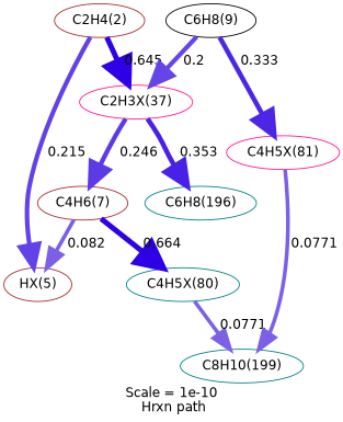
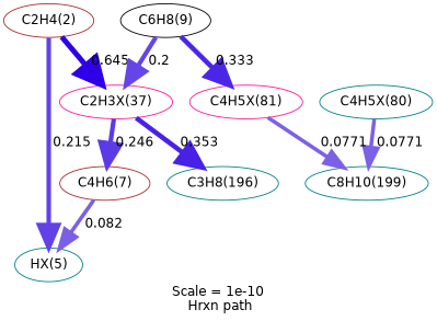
  digraph {
    fontname=Helvetica
    label="Scale = 1e-10\l Hrxn path"
    node [color=brown fontname=Helvetica]
    edge [arrowsize=2.03 color="0.7, 0.577, 0.9" fontname=Helvetica style="setlinewidth(4.07)"]
    n1 [label="C2H4(2)"]
-   n2 [label="HX(5)"]
+   n2 [color=teal label="HX(5)"]
    n3 [color=deeppink label="C2H3X(37)"]
    n4 [label="C4H6(7)"]
-   n5 [color=teal label="C6H8(196)"]
+   n5 [color=teal label="C3H8(196)"]
    n6 [color=teal label="C4H5X(80)"]
    n7 [color=teal label="C8H10(199)"]
    n8 [color=black label="C6H8(9)"]
    n9 [color=deeppink label="C4H5X(81)"]
    n1 -> n2 [arrowsize=2.42 color="0.7, 0.715, 0.9" label=" 0.215" style="setlinewidth(4.84)"]
    n1 -> n3 [arrowsize=2.83 color="0.7, 1.14, 0.9" label=" 0.645" style="setlinewidth(5.67)"]
    n3 -> n4 [arrowsize=2.47 color="0.7, 0.746, 0.9" label=" 0.246" style="setlinewidth(4.94)"]
    n3 -> n5 [arrowsize=2.61 color="0.7, 0.853, 0.9" label=" 0.353" style="setlinewidth(5.21)"]
    n4 -> n2 [arrowsize=2.06 color="0.7, 0.582, 0.9" label=" 0.082" style="setlinewidth(4.11)"]
-   n4 -> n6 [arrowsize=2.85 color="0.7, 1.16, 0.9" label=" 0.664" style="setlinewidth(5.69)"]
    n6 -> n7 [label=" 0.0771"]
    n8 -> n3 [arrowsize=2.39 color="0.7, 0.7, 0.9" label=" 0.2" style="setlinewidth(4.78)"]
    n8 -> n9 [arrowsize=2.58 color="0.7, 0.833, 0.9" label=" 0.333" style="setlinewidth(5.17)"]
    n9 -> n7 [label=" 0.0771"]
  }
